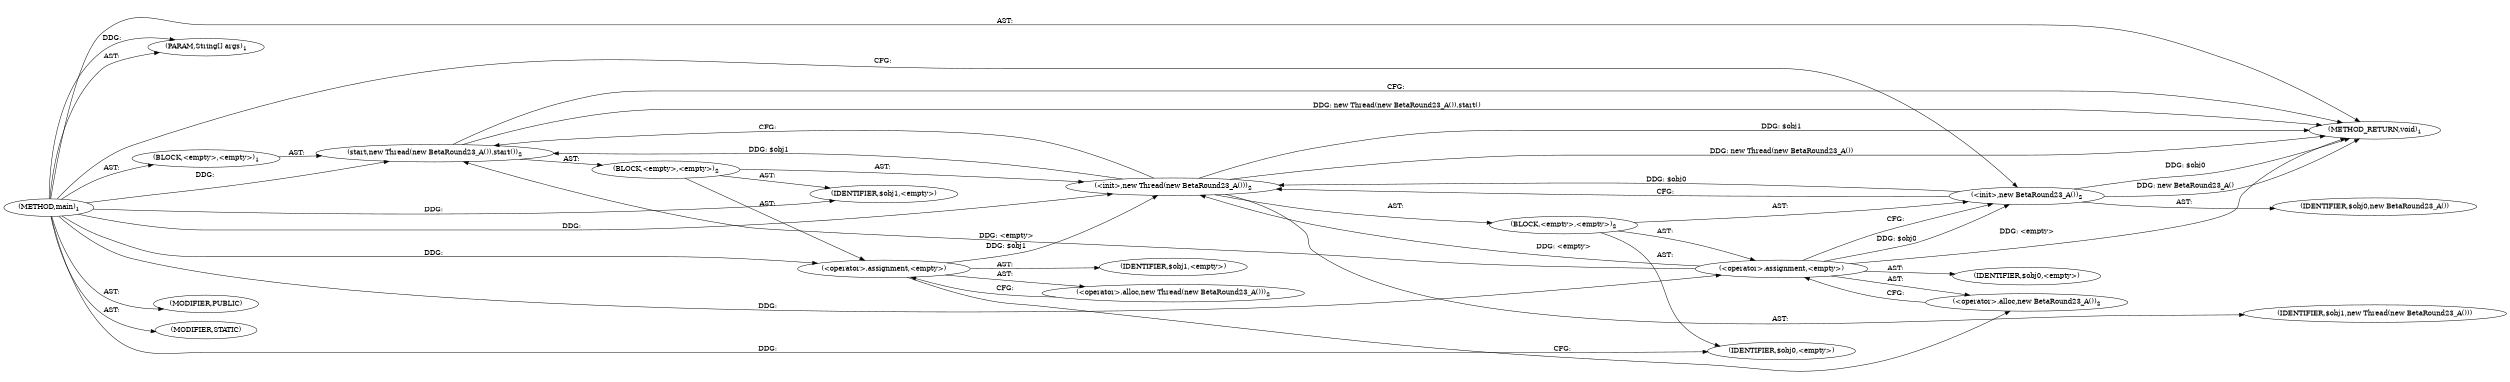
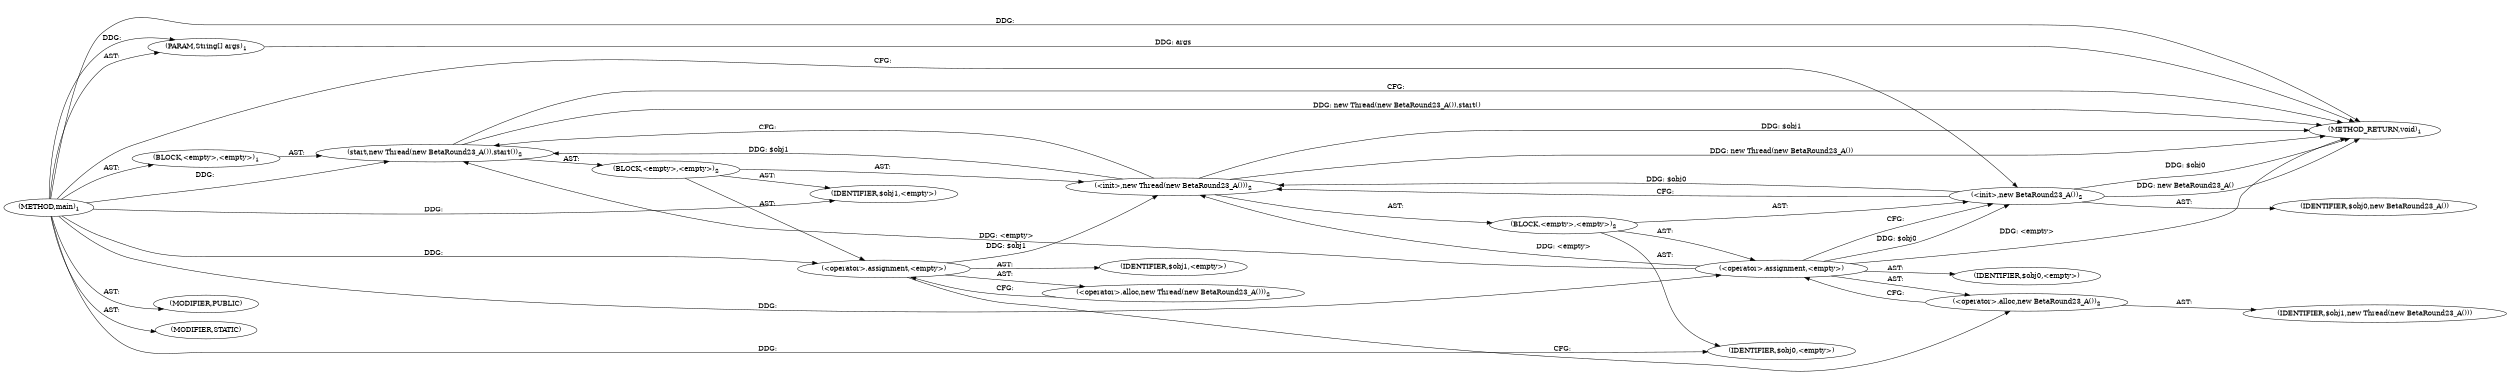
  digraph {
    fontname="DejaVu Serif"
    rankdir=LR
    node [fontname="DejaVu Serif"]
    edge [fontname="DejaVu Serif"]
    n1 [label=<(METHOD,main)<SUB>1</SUB>>]
    n2 [label=<(PARAM,String[] args)<SUB>1</SUB>>]
    n3 [label=<(BLOCK,&lt;empty&gt;,&lt;empty&gt;)<SUB>1</SUB>>]
    n4 [label=<(start,new Thread(new BetaRound23_A()).start())<SUB>2</SUB>>]
    n5 [label=<(&lt;operator&gt;.assignment,&lt;empty&gt;)>]
    n6 [label=<(&lt;init&gt;,new Thread(new BetaRound23_A()))<SUB>2</SUB>>]
    n7 [label=<(&lt;operator&gt;.assignment,&lt;empty&gt;)>]
    n8 [label=<(&lt;init&gt;,new BetaRound23_A())<SUB>2</SUB>>]
    n9 [label=<(IDENTIFIER,$obj0,&lt;empty&gt;)>]
    n10 [label=<(IDENTIFIER,$obj1,&lt;empty&gt;)>]
    n11 [label=<(MODIFIER,PUBLIC)>]
    n12 [label=<(MODIFIER,STATIC)>]
    n13 [label=<(METHOD_RETURN,void)<SUB>1</SUB>>]
    n14 [label=<(BLOCK,&lt;empty&gt;,&lt;empty&gt;)<SUB>2</SUB>>]
    n15 [label=<(&lt;operator&gt;.alloc,new Thread(new BetaRound23_A()))<SUB>2</SUB>>]
    n16 [label=<(IDENTIFIER,$obj1,&lt;empty&gt;)>]
    n17 [label=<(&lt;operator&gt;.alloc,new BetaRound23_A())<SUB>2</SUB>>]
    n18 [label=<(IDENTIFIER,$obj1,new Thread(new BetaRound23_A()))>]
    n19 [label=<(BLOCK,&lt;empty&gt;,&lt;empty&gt;)<SUB>2</SUB>>]
    n20 [label=<(IDENTIFIER,$obj0,&lt;empty&gt;)>]
    n21 [label=<(IDENTIFIER,$obj0,new BetaRound23_A())>]
    n1 -> n2 [label="AST: "]
    n1 -> n2 [label="DDG: "]
    n1 -> n3 [label="AST: "]
    n1 -> n4 [label="DDG: "]
    n1 -> n5 [label="DDG: "]
-   n1 -> n6 [label="DDG: "]
    n1 -> n7 [label="DDG: "]
    n1 -> n8 [label="CFG: "]
    n1 -> n9 [label="DDG: "]
    n1 -> n10 [label="DDG: "]
    n1 -> n11 [label="AST: "]
    n1 -> n12 [label="AST: "]
-   n1 -> n13 [label="AST: "]
+   n1 -> n13 [label="DDG: "]
+   n2 -> n13 [label="DDG: args"]
    n3 -> n4 [label="AST: "]
    n4 -> n13 [label="CFG: "]
    n4 -> n13 [label="DDG: new Thread(new BetaRound23_A()).start()"]
    n4 -> n14 [label="AST: "]
    n5 -> n6 [label="DDG: $obj1"]
    n5 -> n15 [label="AST: "]
    n5 -> n16 [label="AST: "]
    n5 -> n17 [label="CFG: "]
    n6 -> n4 [label="CFG: "]
    n6 -> n4 [label="DDG: $obj1"]
    n6 -> n13 [label="DDG: $obj1"]
    n6 -> n13 [label="DDG: new Thread(new BetaRound23_A())"]
-   n6 -> n18 [label="AST: "]
+   n17 -> n18 [label="AST: "]
    n6 -> n19 [label="AST: "]
    n7 -> n4 [label="DDG: &lt;empty&gt;"]
    n7 -> n6 [label="DDG: &lt;empty&gt;"]
    n7 -> n8 [label="CFG: "]
    n7 -> n8 [label="DDG: $obj0"]
    n7 -> n13 [label="DDG: &lt;empty&gt;"]
    n7 -> n17 [label="AST: "]
    n7 -> n20 [label="AST: "]
    n8 -> n6 [label="CFG: "]
    n8 -> n6 [label="DDG: $obj0"]
    n8 -> n13 [label="DDG: $obj0"]
    n8 -> n13 [label="DDG: new BetaRound23_A()"]
    n8 -> n21 [label="AST: "]
    n14 -> n5 [label="AST: "]
    n14 -> n6 [label="AST: "]
    n14 -> n10 [label="AST: "]
    n15 -> n5 [label="CFG: "]
    n17 -> n7 [label="CFG: "]
    n19 -> n7 [label="AST: "]
    n19 -> n8 [label="AST: "]
    n19 -> n9 [label="AST: "]
  }
